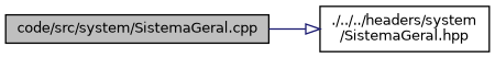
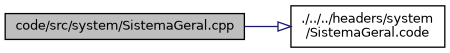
  digraph {
    rankdir=LR
    node [color=black fontname=Helvetica fontsize=10 shape=record style=filled]
    n1 [fillcolor=grey75 fontcolor=black height=0.2 label="code/src/system/SistemaGeral.cpp" width=0.4]
-   n2 [fillcolor=white height=0.2 label="./../../headers/system\l/SistemaGeral.hpp" width=0.4]
+   n2 [fillcolor=white height=0.2 label="./../../headers/system\l/SistemaGeral.code" width=0.4]
    n1 -> n2 [color=midnightblue fontname=Helvetica fontsize=10 labelfontname=Helvetica labelfontsize=10 style=solid arrowhead=onormal]
  }
